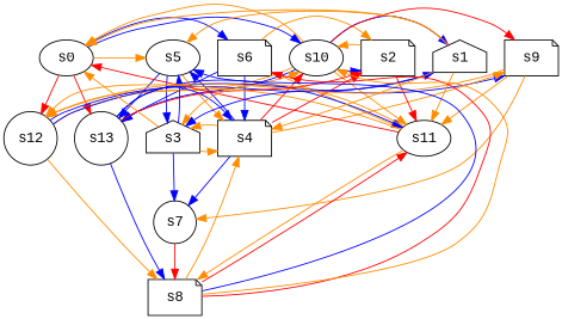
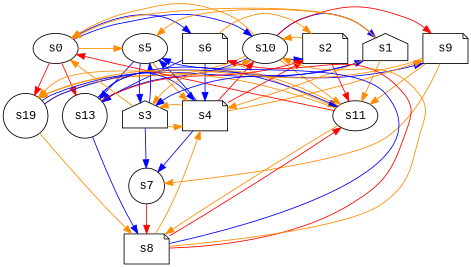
  digraph {
    fontname="Liberation Mono"
    node [fontname="Liberation Mono" player=1 shape=note]
    edge [color=darkorange fontname="Liberation Mono"]
    s0 [player=0 shape=ellipse]
    s5 [player=0 shape=ellipse]
    s6 [player=0]
    s10 [shape=ellipse]
-   s12 [player=0 shape=circle]
+   s12 [player=0 shape=circle label=s19]
    s13 [shape=circle]
    s3 [shape=house]
    s4
    s11 [shape=ellipse]
    s2
    s1 [shape=house]
    s9 [player=0]
    s8
    s7 [shape=circle]
    s0 -> s5 [constraint="time % 2 == 0"]
    s0 -> s6 [color=blue constraint="time % 3 == 2 || time % 2 == 0"]
    s0 -> s10 [color=blue constraint="time == 1 || time == 2 || time == 12"]
    s0 -> s12 [color=red]
    s0 -> s13 [color=red]
    s5 -> s13 [color=blue constraint="time % 2 == 0 && time % 3 == 1"]
    s5 -> s3 [color=blue]
    s5 -> s4
    s6 -> s13 [color=blue constraint="time % 3 == 0 && time % 5 == 2"]
    s6 -> s4 [color=blue constraint="!(time % 6 == 5)"]
    s6 -> s11 [constraint="time % 3 == 2 && time % 5 == 2"]
    s6 -> s2 [constraint="time % 2 == 1 && time % 5 == 3"]
    s10 -> s0 [constraint="time % 4 == 3"]
    s10 -> s12 [constraint="time % 3 == 0 || time % 2 == 1"]
    s10 -> s13 [color=blue constraint="time % 2 == 0 && time % 5 == 3"]
    s10 -> s11
    s10 -> s2 [color=blue constraint="time % 5 == 0 || time % 4 == 0"]
    s10 -> s1 [color=blue constraint="time % 8 == 7"]
    s10 -> s9 [color=red constraint="time % 3 == 0 || time % 5 == 4"]
    s12 -> s10 [constraint="time == 0 || time == 3 || time == 18 || time == 19 || time == 20"]
    s12 -> s1 [color=blue constraint="time == 5 || time == 17 || time == 20"]
    s12 -> s9 [color=blue constraint="time % 4 == 1 || time % 5 == 2"]
    s12 -> s8 [constraint="time % 7 == 2"]
    s13 -> s4 [color=blue constraint="!(time % 3 == 0)"]
    s13 -> s11 [color=blue constraint="time % 2 == 1 && time % 3 == 2"]
    s13 -> s2 [color=red constraint="!(time % 4 == 3)"]
    s13 -> s8 [color=blue constraint="time % 3 == 0 || time % 4 == 1"]
    s3 -> s0 [constraint="time % 7 == 2"]
    s3 -> s5 [color=blue]
    s3 -> s4 [constraint="time % 4 == 0 && time % 4 == 2"]
    s3 -> s7 [color=blue]
    s4 -> s5 [color=blue constraint="!(time % 6 == 2)"]
    s4 -> s10 [color=red constraint="time % 4 == 3"]
    s4 -> s3 [constraint="time % 8 == 4"]
    s4 -> s2 [color=red constraint="time % 2 == 1 && time % 5 == 2"]
    s4 -> s9 [constraint="!(time % 5 == 0)"]
    s4 -> s7 [color=blue]
    s11 -> s0 [color=red constraint="time % 4 == 0 || time % 2 == 1"]
    s11 -> s12 [constraint="time % 3 == 2 && time % 3 == 2"]
    s11 -> s3 [constraint="time % 5 == 1 || time % 5 == 2"]
    s11 -> s8 [constraint="time == 14 || time == 16"]
    s2 -> s10 [constraint="time % 3 == 2 && time % 3 == 0"]
    s2 -> s11 [color=red]
    s1 -> s0 [constraint="time % 8 == 5"]
    s1 -> s5 [constraint="time % 2 == 1 && time % 4 == 1"]
    s1 -> s3 [color=blue constraint="!(time % 5 == 4)"]
    s1 -> s4 [constraint="!(time % 2 == 0)"]
    s1 -> s11
    s9 -> s12 [constraint="time % 3 == 1"]
    s9 -> s11
    s9 -> s7 [constraint="time % 7 == 6"]
    s8 -> s5 [color=blue constraint="!(time % 5 == 4)"]
    s8 -> s6 [color=red constraint="time % 5 == 0 || time % 2 == 0"]
    s8 -> s10 [constraint="time % 4 == 2 || time % 2 == 0"]
    s8 -> s4 [constraint="time % 3 == 0"]
    s8 -> s11 [color=red constraint="time % 7 == 0"]
    s7 -> s8 [color=red]
  }
